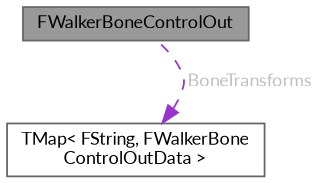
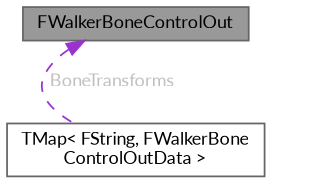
  digraph {
    fontname=Lato
    node [color=gray40 fontname=Lato fontsize=10 shape=box style=filled]
    n1 [fillcolor=grey60 fontcolor=black height=0.2 label=FWalkerBoneControlOut width=0.4]
    n2 [fillcolor=white height=0.2 label="TMap\< FString, FWalkerBone\lControlOutData \>" width=0.4]
-   n2 -> n1 [color=darkorchid3 dir=back fontcolor=grey fontname=Lato fontsize=10 label=" BoneTransforms" labelfontname=Helvetica labelfontsize=10 style=dashed]
+   n1 -> n2 [color=darkorchid3 dir=back fontcolor=grey fontname=Lato fontsize=10 label=" BoneTransforms" labelfontname=Helvetica labelfontsize=10 style=dashed]
  }
